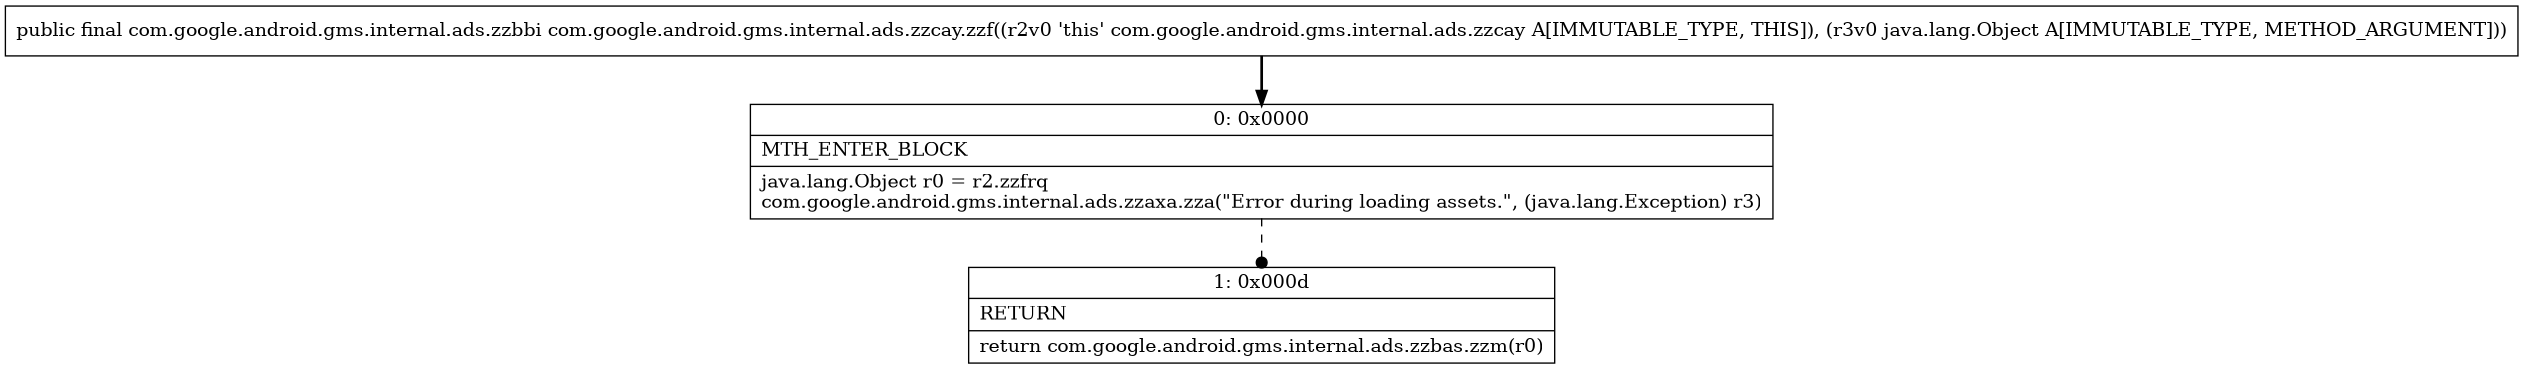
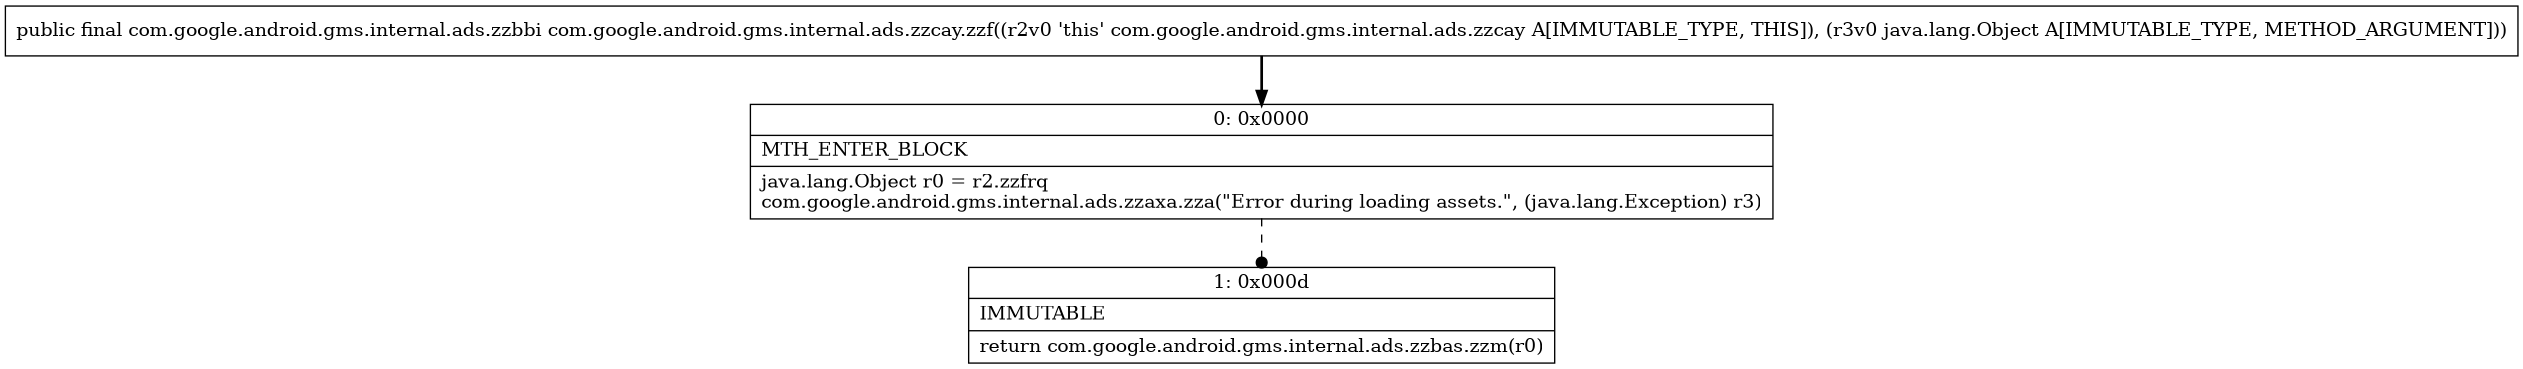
  digraph {
    node [shape=record]
    n1 [label="{0\:\ 0x0000|MTH_ENTER_BLOCK\l|java.lang.Object r0 = r2.zzfrq\lcom.google.android.gms.internal.ads.zzaxa.zza(\"Error during loading assets.\", (java.lang.Exception) r3)\l}"]
-   n2 [label="{1\:\ 0x000d|RETURN\l|return com.google.android.gms.internal.ads.zzbas.zzm(r0)\l}"]
+   n2 [label="{1\:\ 0x000d|IMMUTABLE\l|return com.google.android.gms.internal.ads.zzbas.zzm(r0)\l}"]
    n3 [label="{public final com.google.android.gms.internal.ads.zzbbi com.google.android.gms.internal.ads.zzcay.zzf((r2v0 'this' com.google.android.gms.internal.ads.zzcay A[IMMUTABLE_TYPE, THIS]), (r3v0 java.lang.Object A[IMMUTABLE_TYPE, METHOD_ARGUMENT])) }"]
    n1 -> n2 [style=dashed arrowhead=dot]
    n3 -> n1 [style=bold arrowhead=normal]
  }
